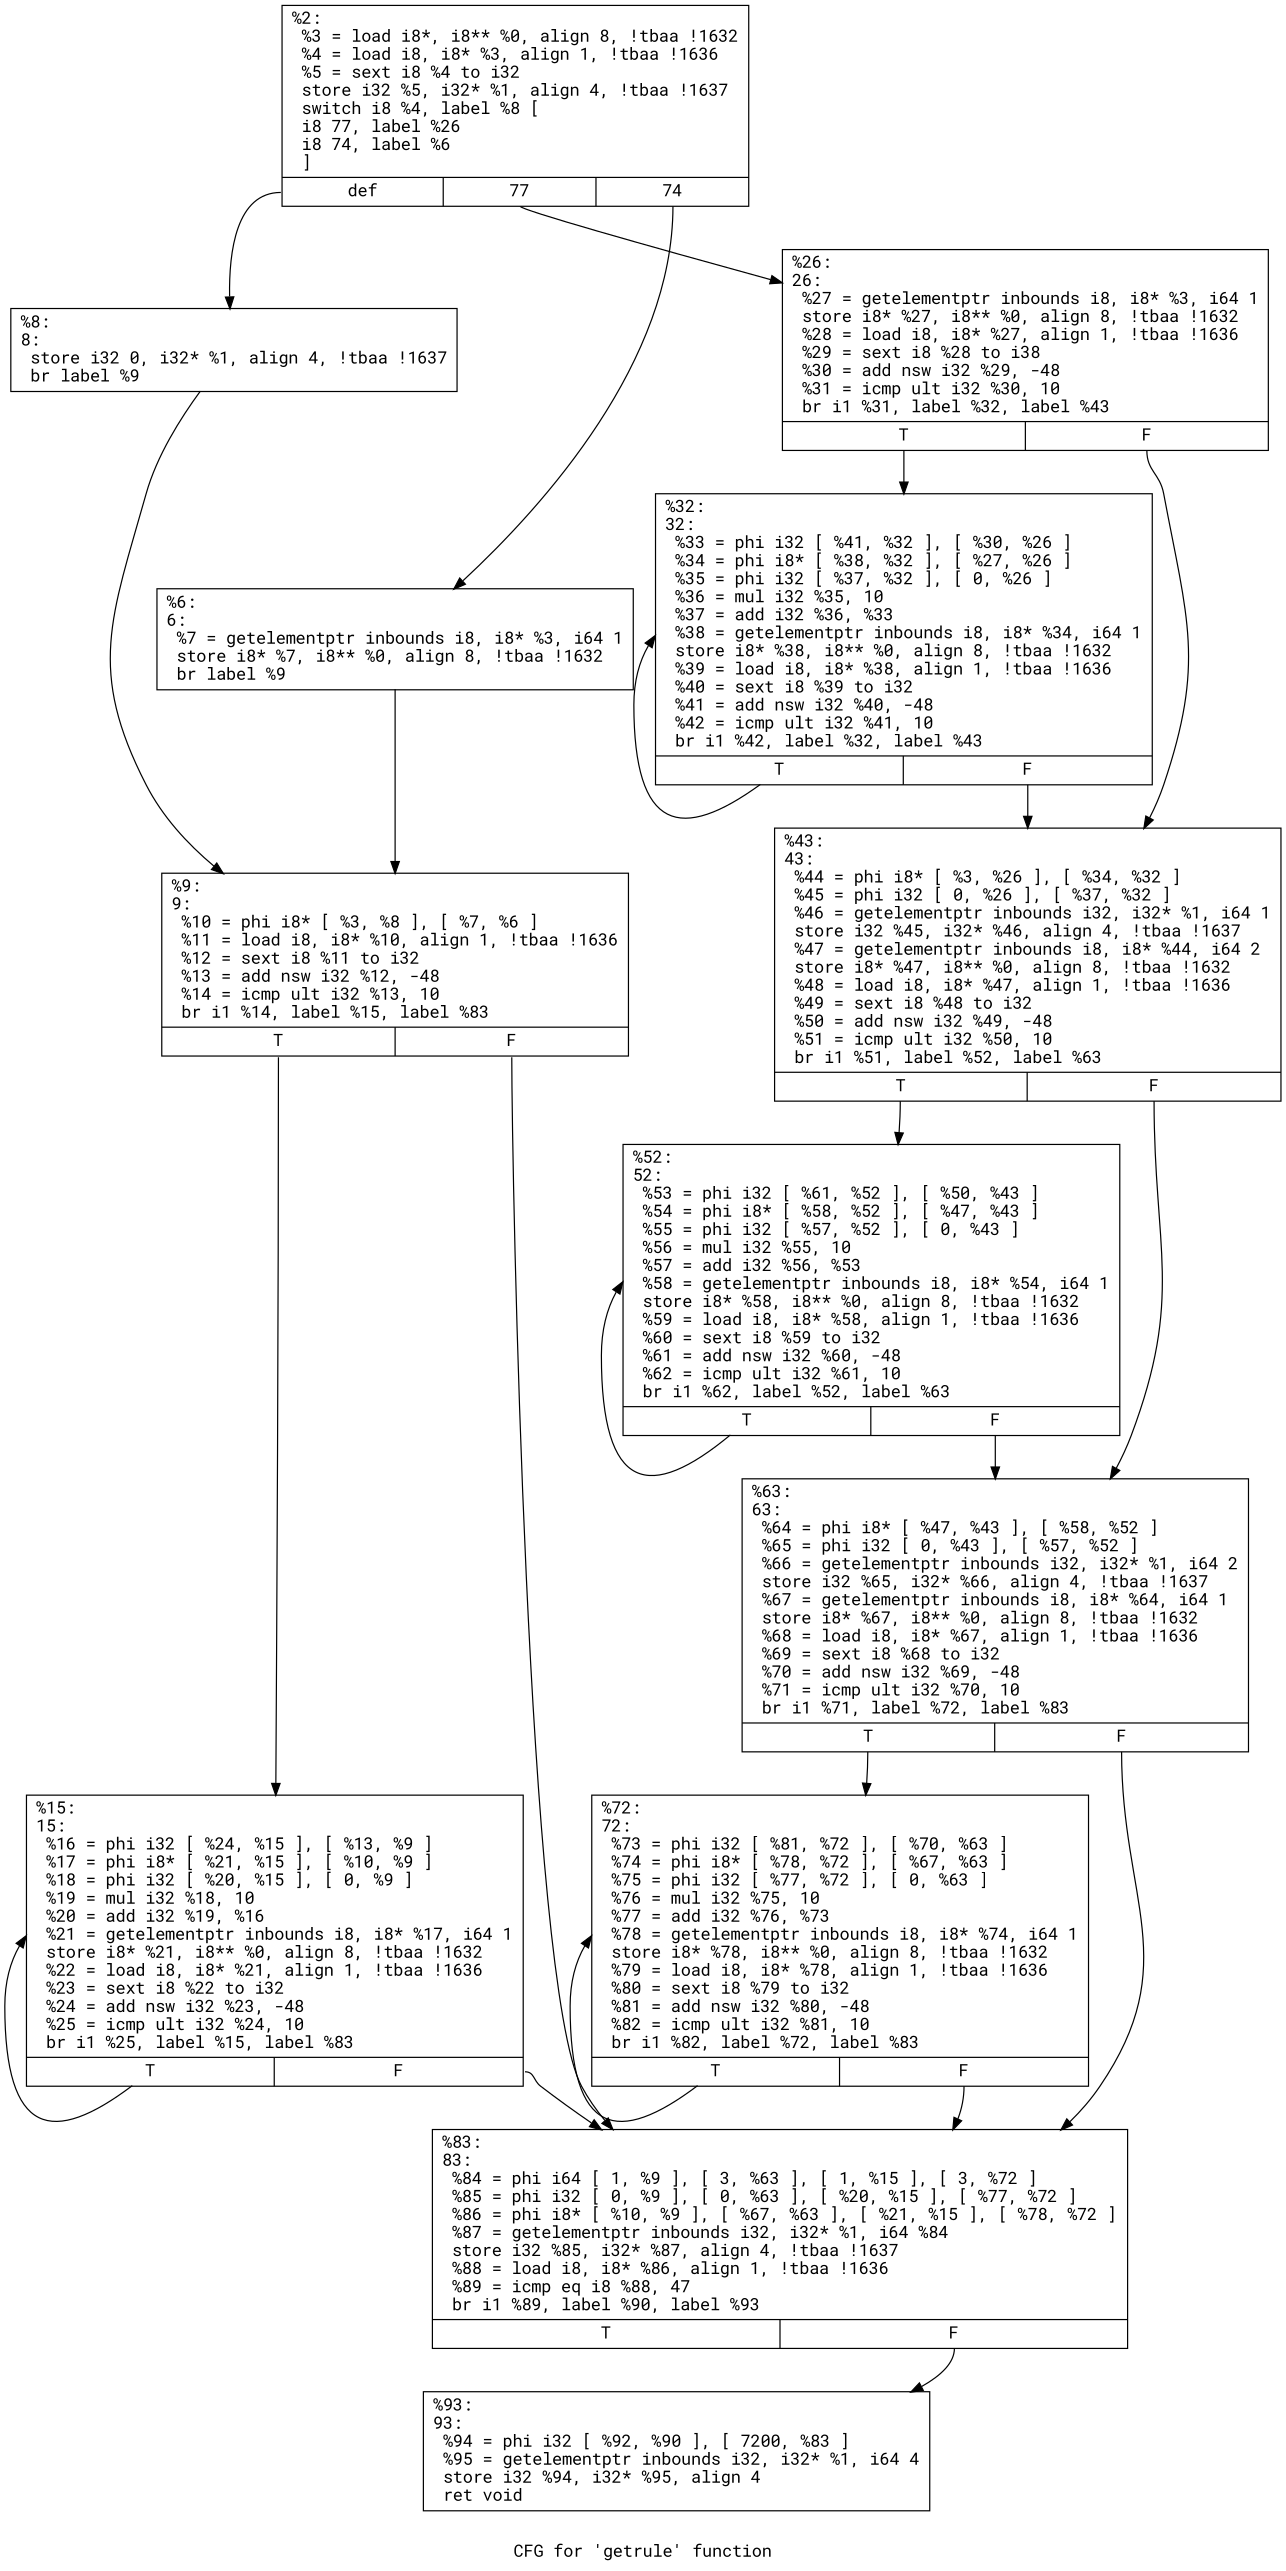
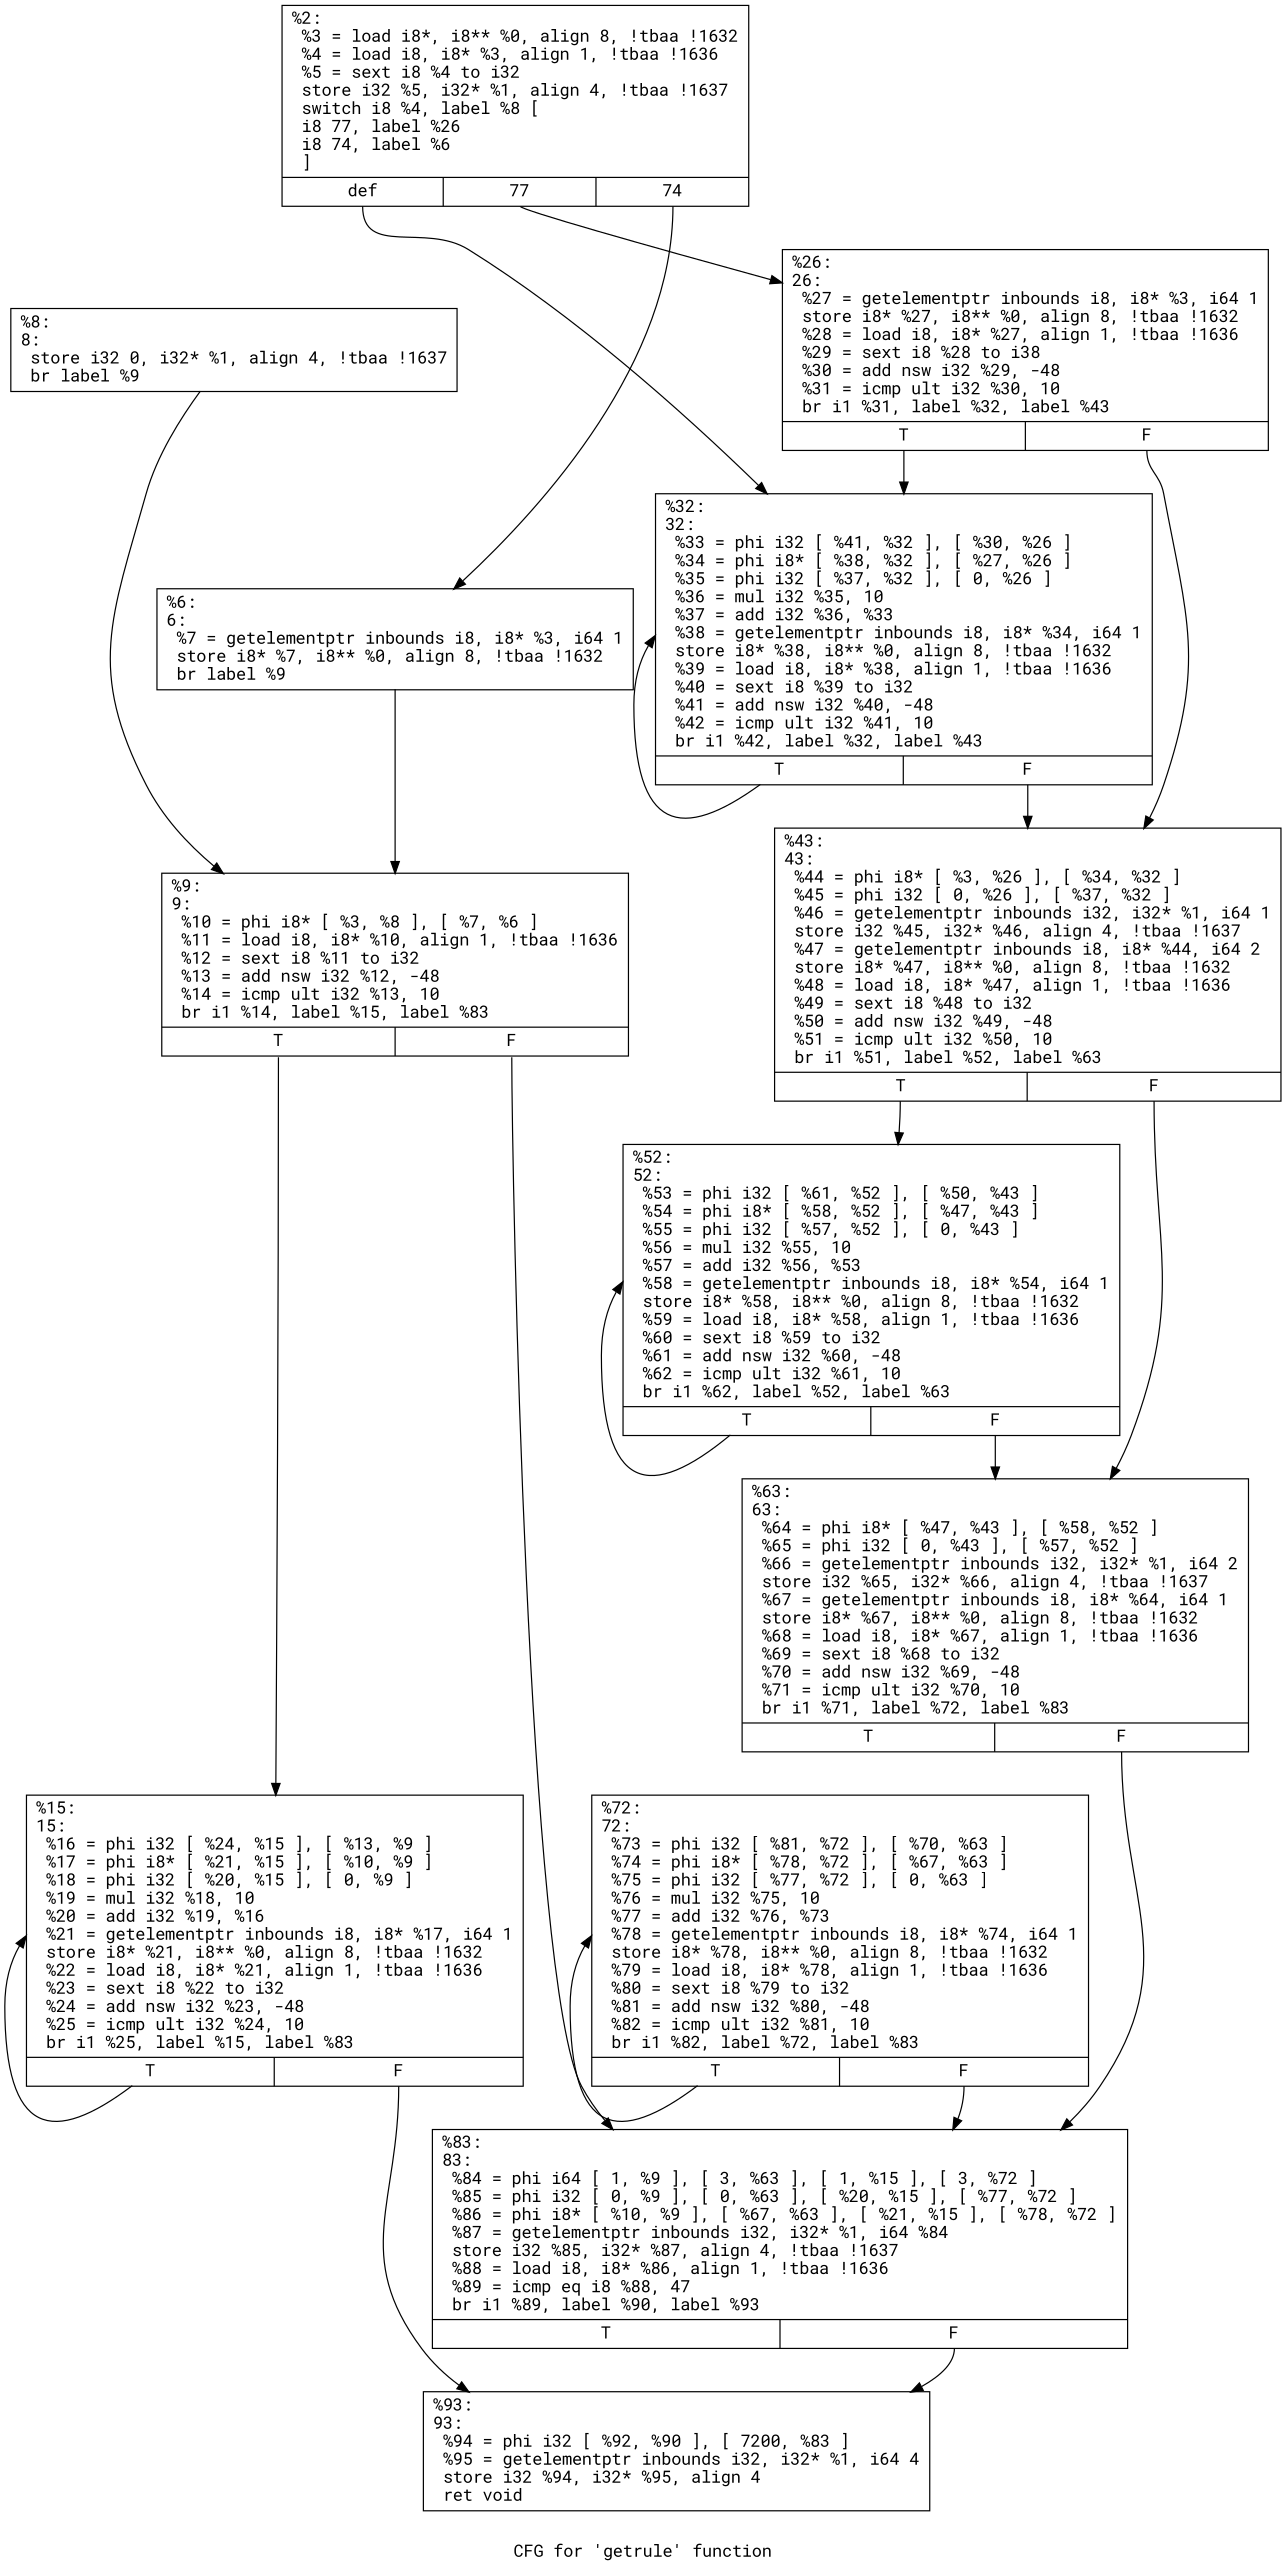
  digraph {
    fontname="Roboto Mono"
    label="CFG for 'getrule' function"
    node [fontname="Roboto Mono" shape=record]
    edge [fontname="Roboto Mono" tailport=s0]
    n1 [label="{%2:\l  %3 = load i8*, i8** %0, align 8, !tbaa !1632\l  %4 = load i8, i8* %3, align 1, !tbaa !1636\l  %5 = sext i8 %4 to i32\l  store i32 %5, i32* %1, align 4, !tbaa !1637\l  switch i8 %4, label %8 [\l    i8 77, label %26\l    i8 74, label %6\l  ]\l|{<s0>def|<s1>77|<s2>74}}"]
    n2 [label="{%8:\l8:                                                \l  store i32 0, i32* %1, align 4, !tbaa !1637\l  br label %9\l}"]
    n3 [label="{%26:\l26:                                               \l  %27 = getelementptr inbounds i8, i8* %3, i64 1\l  store i8* %27, i8** %0, align 8, !tbaa !1632\l  %28 = load i8, i8* %27, align 1, !tbaa !1636\l  %29 = sext i8 %28 to i38\l  %30 = add nsw i32 %29, -48\l  %31 = icmp ult i32 %30, 10\l  br i1 %31, label %32, label %43\l|{<s0>T|<s1>F}}"]
    n4 [label="{%6:\l6:                                                \l  %7 = getelementptr inbounds i8, i8* %3, i64 1\l  store i8* %7, i8** %0, align 8, !tbaa !1632\l  br label %9\l}"]
    n5 [label="{%9:\l9:                                                \l  %10 = phi i8* [ %3, %8 ], [ %7, %6 ]\l  %11 = load i8, i8* %10, align 1, !tbaa !1636\l  %12 = sext i8 %11 to i32\l  %13 = add nsw i32 %12, -48\l  %14 = icmp ult i32 %13, 10\l  br i1 %14, label %15, label %83\l|{<s0>T|<s1>F}}"]
    n6 [label="{%32:\l32:                                               \l  %33 = phi i32 [ %41, %32 ], [ %30, %26 ]\l  %34 = phi i8* [ %38, %32 ], [ %27, %26 ]\l  %35 = phi i32 [ %37, %32 ], [ 0, %26 ]\l  %36 = mul i32 %35, 10\l  %37 = add i32 %36, %33\l  %38 = getelementptr inbounds i8, i8* %34, i64 1\l  store i8* %38, i8** %0, align 8, !tbaa !1632\l  %39 = load i8, i8* %38, align 1, !tbaa !1636\l  %40 = sext i8 %39 to i32\l  %41 = add nsw i32 %40, -48\l  %42 = icmp ult i32 %41, 10\l  br i1 %42, label %32, label %43\l|{<s0>T|<s1>F}}"]
    n7 [label="{%43:\l43:                                               \l  %44 = phi i8* [ %3, %26 ], [ %34, %32 ]\l  %45 = phi i32 [ 0, %26 ], [ %37, %32 ]\l  %46 = getelementptr inbounds i32, i32* %1, i64 1\l  store i32 %45, i32* %46, align 4, !tbaa !1637\l  %47 = getelementptr inbounds i8, i8* %44, i64 2\l  store i8* %47, i8** %0, align 8, !tbaa !1632\l  %48 = load i8, i8* %47, align 1, !tbaa !1636\l  %49 = sext i8 %48 to i32\l  %50 = add nsw i32 %49, -48\l  %51 = icmp ult i32 %50, 10\l  br i1 %51, label %52, label %63\l|{<s0>T|<s1>F}}"]
    n8 [label="{%15:\l15:                                               \l  %16 = phi i32 [ %24, %15 ], [ %13, %9 ]\l  %17 = phi i8* [ %21, %15 ], [ %10, %9 ]\l  %18 = phi i32 [ %20, %15 ], [ 0, %9 ]\l  %19 = mul i32 %18, 10\l  %20 = add i32 %19, %16\l  %21 = getelementptr inbounds i8, i8* %17, i64 1\l  store i8* %21, i8** %0, align 8, !tbaa !1632\l  %22 = load i8, i8* %21, align 1, !tbaa !1636\l  %23 = sext i8 %22 to i32\l  %24 = add nsw i32 %23, -48\l  %25 = icmp ult i32 %24, 10\l  br i1 %25, label %15, label %83\l|{<s0>T|<s1>F}}"]
    n9 [label="{%83:\l83:                                               \l  %84 = phi i64 [ 1, %9 ], [ 3, %63 ], [ 1, %15 ], [ 3, %72 ]\l  %85 = phi i32 [ 0, %9 ], [ 0, %63 ], [ %20, %15 ], [ %77, %72 ]\l  %86 = phi i8* [ %10, %9 ], [ %67, %63 ], [ %21, %15 ], [ %78, %72 ]\l  %87 = getelementptr inbounds i32, i32* %1, i64 %84\l  store i32 %85, i32* %87, align 4, !tbaa !1637\l  %88 = load i8, i8* %86, align 1, !tbaa !1636\l  %89 = icmp eq i8 %88, 47\l  br i1 %89, label %90, label %93\l|{<s0>T|<s1>F}}"]
    n10 [label="{%52:\l52:                                               \l  %53 = phi i32 [ %61, %52 ], [ %50, %43 ]\l  %54 = phi i8* [ %58, %52 ], [ %47, %43 ]\l  %55 = phi i32 [ %57, %52 ], [ 0, %43 ]\l  %56 = mul i32 %55, 10\l  %57 = add i32 %56, %53\l  %58 = getelementptr inbounds i8, i8* %54, i64 1\l  store i8* %58, i8** %0, align 8, !tbaa !1632\l  %59 = load i8, i8* %58, align 1, !tbaa !1636\l  %60 = sext i8 %59 to i32\l  %61 = add nsw i32 %60, -48\l  %62 = icmp ult i32 %61, 10\l  br i1 %62, label %52, label %63\l|{<s0>T|<s1>F}}"]
    n11 [label="{%63:\l63:                                               \l  %64 = phi i8* [ %47, %43 ], [ %58, %52 ]\l  %65 = phi i32 [ 0, %43 ], [ %57, %52 ]\l  %66 = getelementptr inbounds i32, i32* %1, i64 2\l  store i32 %65, i32* %66, align 4, !tbaa !1637\l  %67 = getelementptr inbounds i8, i8* %64, i64 1\l  store i8* %67, i8** %0, align 8, !tbaa !1632\l  %68 = load i8, i8* %67, align 1, !tbaa !1636\l  %69 = sext i8 %68 to i32\l  %70 = add nsw i32 %69, -48\l  %71 = icmp ult i32 %70, 10\l  br i1 %71, label %72, label %83\l|{<s0>T|<s1>F}}"]
    n12 [label="{%93:\l93:                                               \l  %94 = phi i32 [ %92, %90 ], [ 7200, %83 ]\l  %95 = getelementptr inbounds i32, i32* %1, i64 4\l  store i32 %94, i32* %95, align 4\l  ret void\l}"]
    n13 [label="{%72:\l72:                                               \l  %73 = phi i32 [ %81, %72 ], [ %70, %63 ]\l  %74 = phi i8* [ %78, %72 ], [ %67, %63 ]\l  %75 = phi i32 [ %77, %72 ], [ 0, %63 ]\l  %76 = mul i32 %75, 10\l  %77 = add i32 %76, %73\l  %78 = getelementptr inbounds i8, i8* %74, i64 1\l  store i8* %78, i8** %0, align 8, !tbaa !1632\l  %79 = load i8, i8* %78, align 1, !tbaa !1636\l  %80 = sext i8 %79 to i32\l  %81 = add nsw i32 %80, -48\l  %82 = icmp ult i32 %81, 10\l  br i1 %82, label %72, label %83\l|{<s0>T|<s1>F}}"]
-   n1 -> n2
+   n1 -> n6
    n1 -> n3 [tailport=s1]
    n1 -> n4 [tailport=s2]
    n2 -> n5
    n3 -> n6
    n3 -> n7 [tailport=s1]
    n4 -> n5
    n5 -> n8
    n5 -> n9 [tailport=s1]
    n6 -> n6
    n6 -> n7 [tailport=s1]
    n7 -> n10
    n7 -> n11 [tailport=s1]
    n8 -> n8
-   n8 -> n9 [tailport=s1]
+   n8 -> n12 [tailport=s1]
    n9 -> n12 [tailport=s1]
    n10 -> n10
    n10 -> n11 [tailport=s1]
    n11 -> n9 [tailport=s1]
-   n11 -> n13
    n13 -> n9 [tailport=s1]
    n13 -> n13
  }
